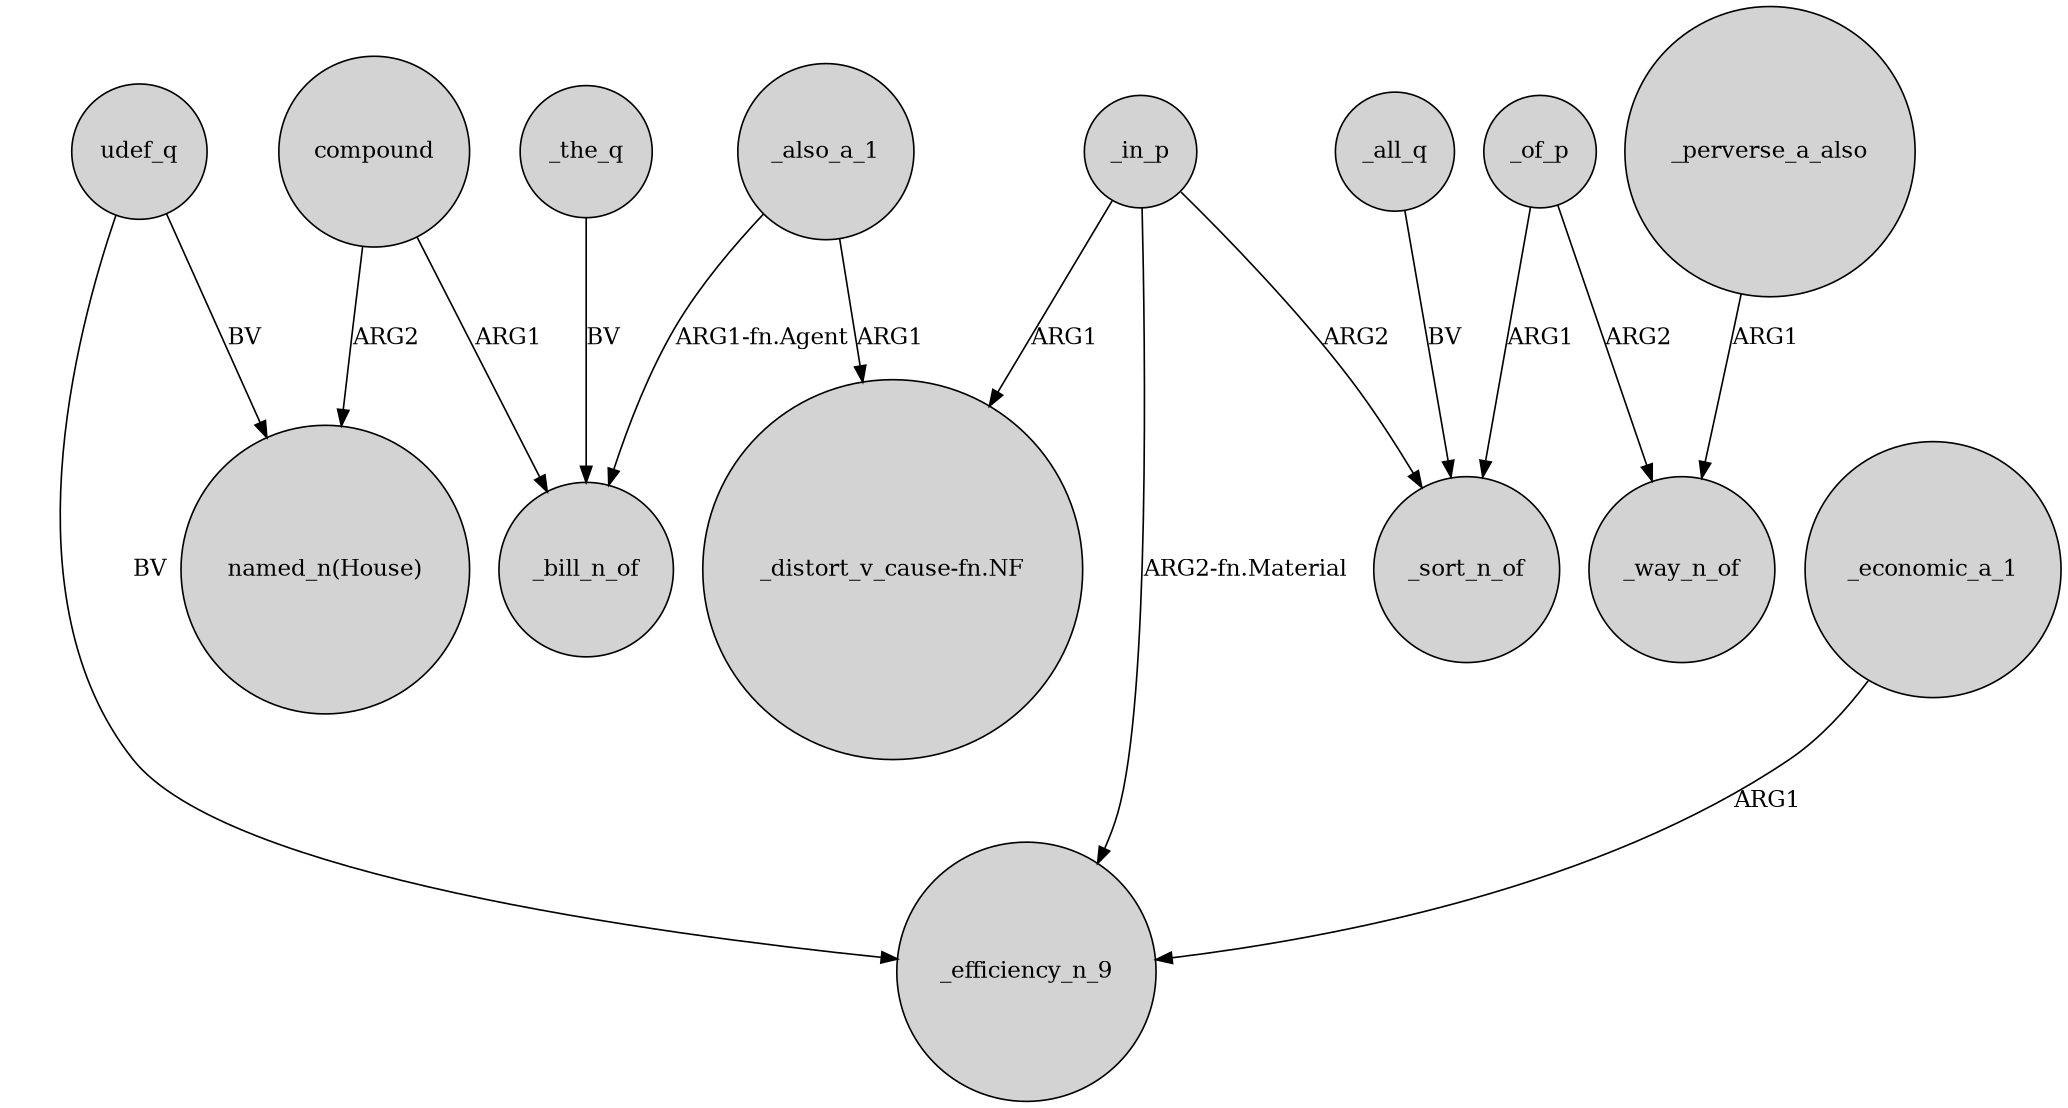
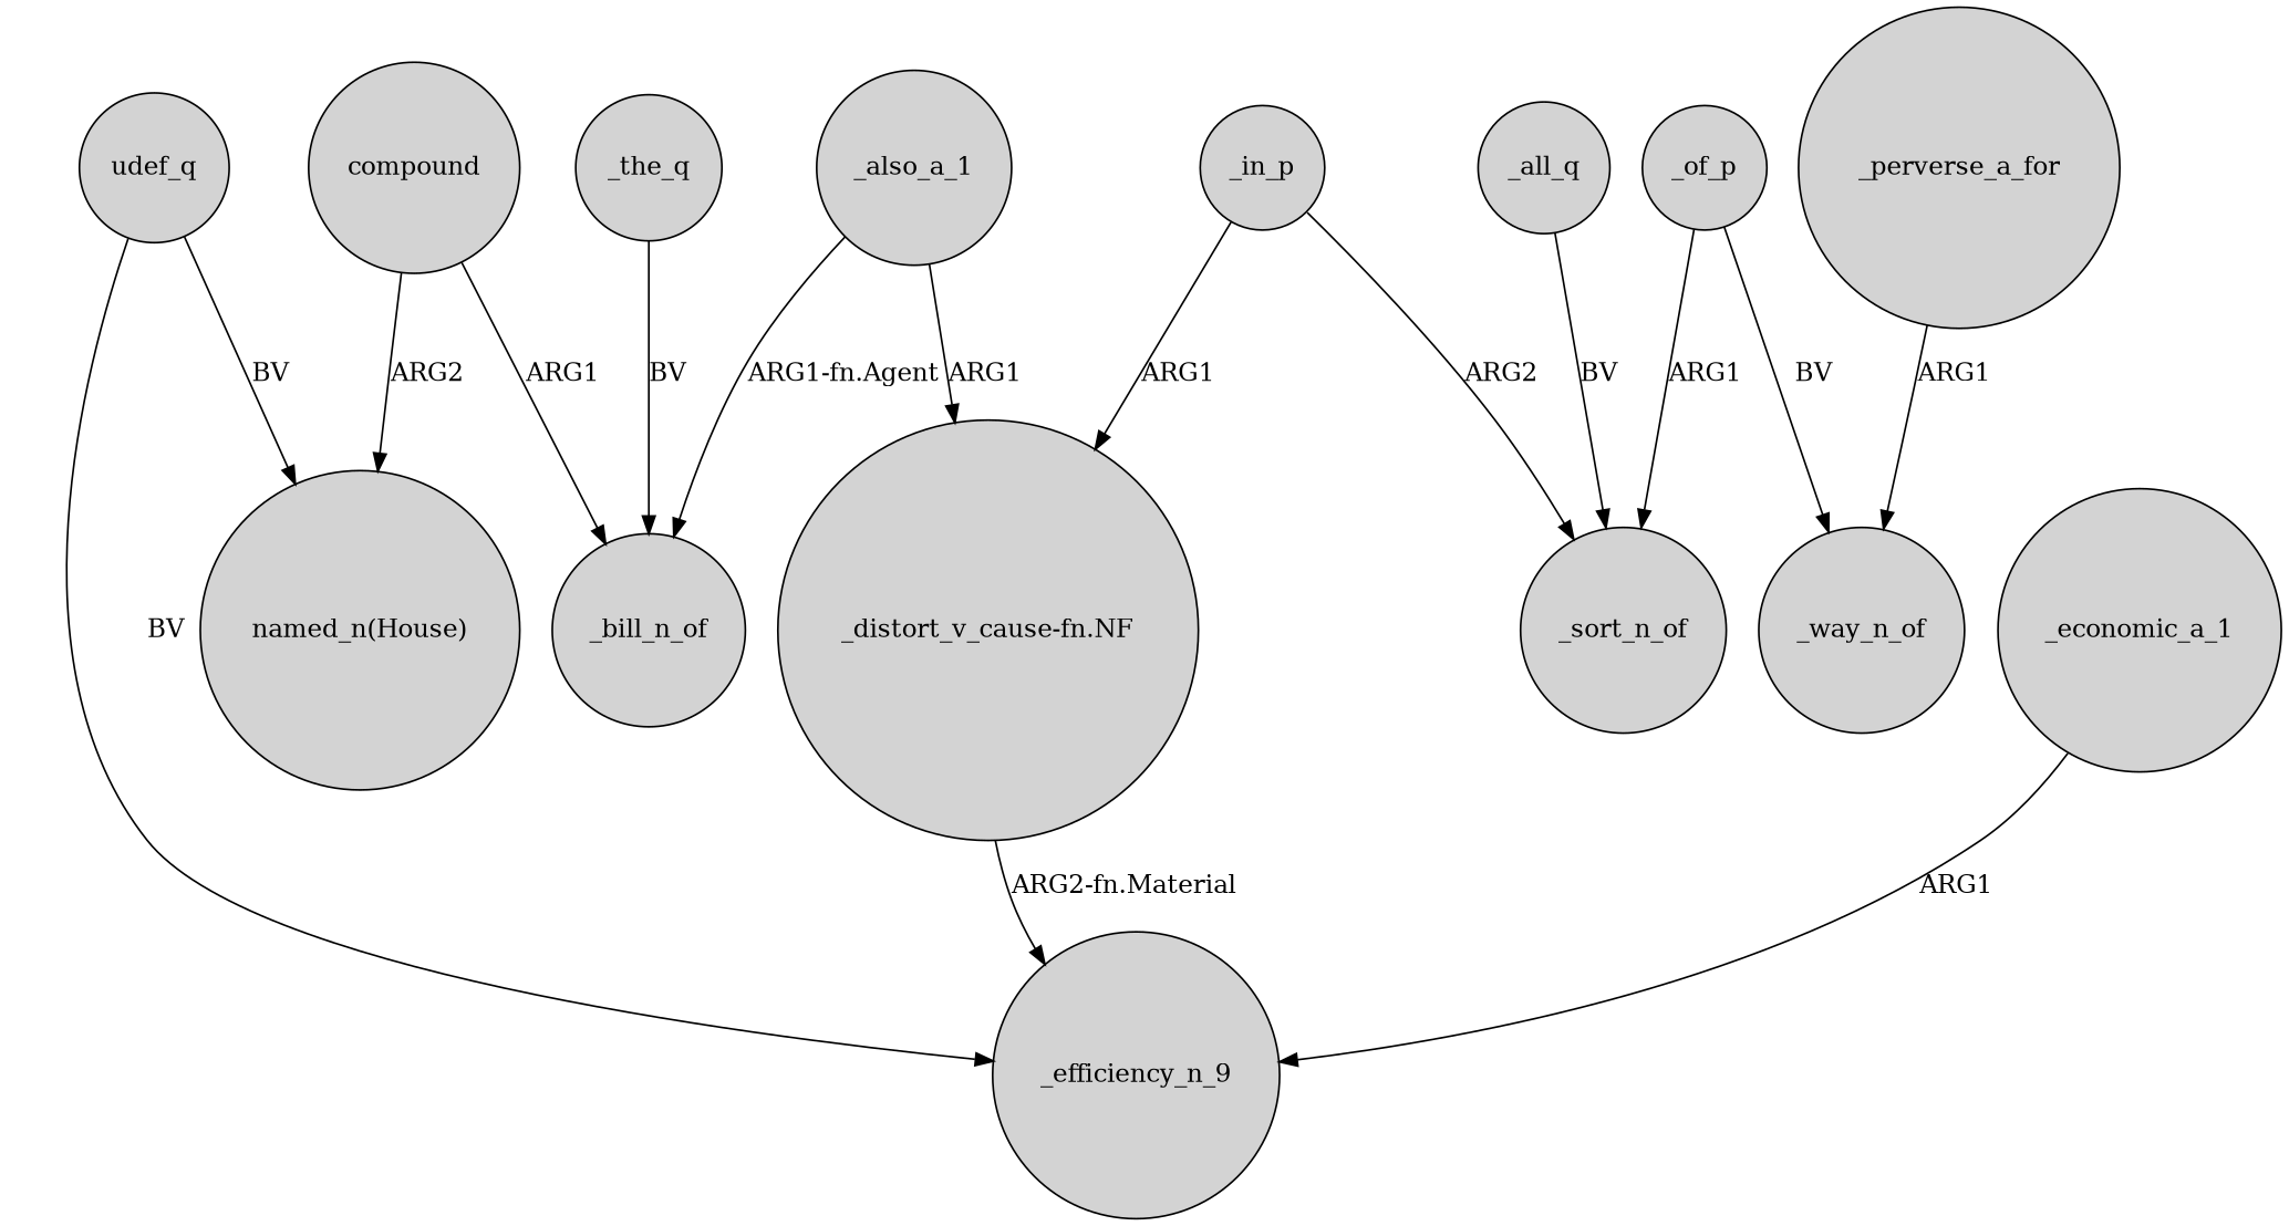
  digraph {
    node [shape=circle style=filled]
    udef_q
    "named_n(House)"
    n3 [label=_efficiency_n_9]
    _also_a_1
    "_distort_v_cause-fn.NF"
    _bill_n_of
    _the_q
    _in_p
    _sort_n_of
    _all_q
-   _perverse_a_for [label=_perverse_a_also]
+   _perverse_a_for
    _way_n_of
    _of_p
    compound
    _economic_a_1
    udef_q -> "named_n(House)" [label=BV]
    udef_q -> n3 [label=BV]
    _also_a_1 -> "_distort_v_cause-fn.NF" [label=ARG1]
    _also_a_1 -> _bill_n_of [label="ARG1-fn.Agent"]
-   _in_p -> n3 [label="ARG2-fn.Material"]
+   "_distort_v_cause-fn.NF" -> n3 [label="ARG2-fn.Material"]
    _the_q -> _bill_n_of [label=BV]
    _in_p -> "_distort_v_cause-fn.NF" [label=ARG1]
    _in_p -> _sort_n_of [label=ARG2]
    _all_q -> _sort_n_of [label=BV]
    _perverse_a_for -> _way_n_of [label=ARG1]
    _of_p -> _sort_n_of [label=ARG1]
-   _of_p -> _way_n_of [label=ARG2]
+   _of_p -> _way_n_of [label=BV]
    compound -> "named_n(House)" [label=ARG2]
    compound -> _bill_n_of [label=ARG1]
    _economic_a_1 -> n3 [label=ARG1]
  }
